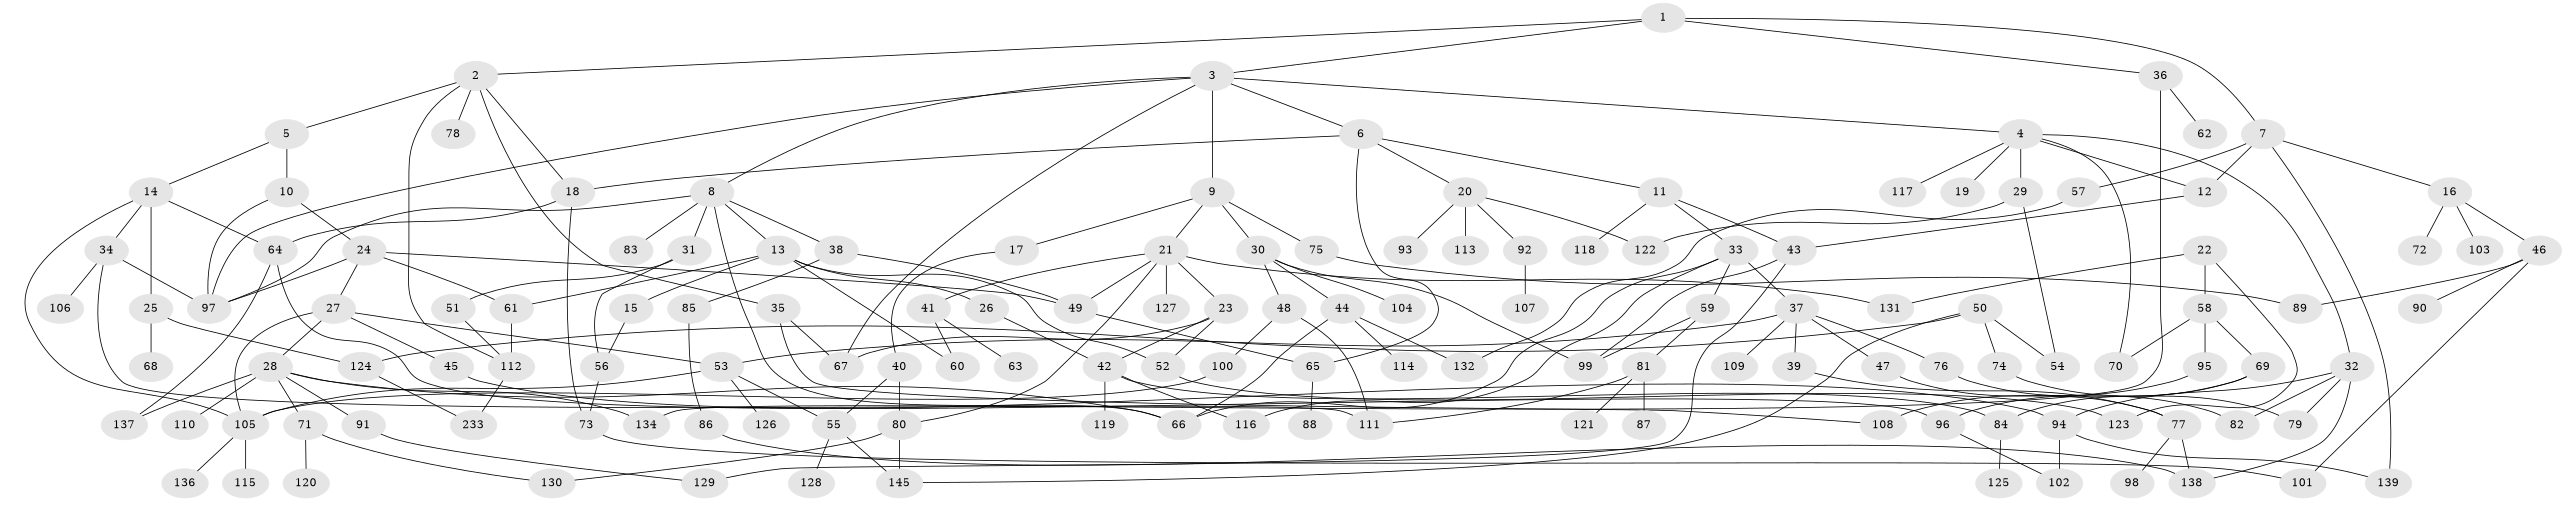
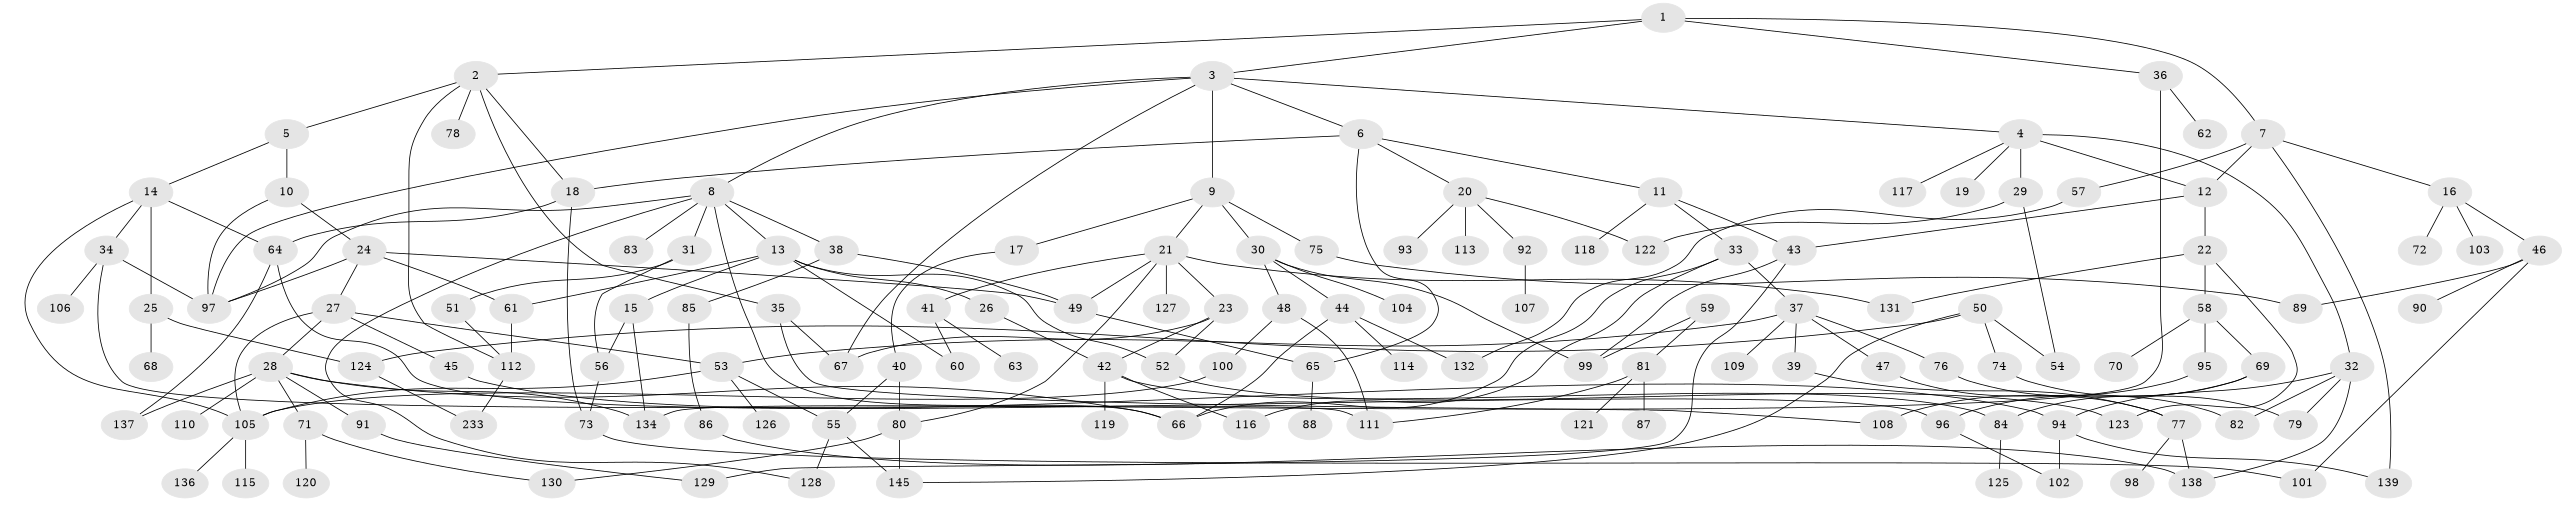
  graph {
    node [color=gray90 style=filled]
    1
    2
    3
    7
    36
    5
    18
    35
    78
    112
    4
    6
    8
    9
    67
    97
    12
    16
    57
    139
    134
    62
    10
    14
    64
    73
    108
    n28 [label=233]
    19
    29
    32
    70
    117
    11
    20
    65
    13
    31
    38
    66
    83
    128
    17
    21
    30
    75
    43
    22
    122
    54
    79
    82
    94
    138
    24
    25
    34
    105
    33
    118
    92
    93
    113
    88
    46
    72
    103
    132
    15
    26
    52
    60
    61
    56
    51
    49
    85
    40
    23
    41
    80
    127
    131
    44
    48
    99
    104
    89
    27
    37
    59
    116
    129
    58
    123
    42
    68
    124
    106
    111
    137
    96
    115
    136
    90
    101
    55
    107
    63
    n110 [label=145]
    130
    69
    95
    84
    119
    28
    45
    53
    50
    74
    71
    91
    110
    126
    120
    114
    100
    102
    39
    47
    76
    109
    81
    77
    86
    98
    125
    87
    121
    1 -- 2
    1 -- 3
    1 -- 7
    1 -- 36
    2 -- 5
    2 -- 18
    2 -- 35
    2 -- 78
    2 -- 112
    3 -- 4
    3 -- 6
    3 -- 8
    3 -- 9
    3 -- 67
    3 -- 97
    7 -- 12
    7 -- 16
    7 -- 57
    7 -- 139
    36 -- 134
    36 -- 62
    5 -- 10
    5 -- 14
    18 -- 64
    18 -- 73
    35 -- 67
    35 -- 108
    112 -- n28
    4 -- 12
    4 -- 19
    4 -- 29
    4 -- 32
-   4 -- 70
    4 -- 117
    6 -- 18
    6 -- 11
    6 -- 20
    6 -- 65
    8 -- 97
    8 -- 13
    8 -- 31
    8 -- 38
    8 -- 66
    8 -- 83
+   8 -- 128
    9 -- 17
    9 -- 21
    9 -- 30
    9 -- 75
    12 -- 43
+   12 -- 22
    16 -- 46
    16 -- 72
    16 -- 103
    57 -- 132
    10 -- 97
    10 -- 24
    14 -- 64
    14 -- 25
    14 -- 34
    14 -- 105
    64 -- 137
    64 -- 96
    73 -- 101
    29 -- 122
    29 -- 54
    32 -- 79
    32 -- 82
    32 -- 94
    32 -- 138
    11 -- 43
    11 -- 33
    11 -- 118
    20 -- 122
    20 -- 92
    20 -- 93
    20 -- 113
    65 -- 88
    13 -- 15
    13 -- 26
    13 -- 52
    13 -- 60
    13 -- 61
    31 -- 56
    31 -- 51
    38 -- 49
    38 -- 85
    17 -- 40
    21 -- 49
    21 -- 23
    21 -- 41
    21 -- 80
    21 -- 127
    21 -- 131
    30 -- 44
    30 -- 48
    30 -- 99
    30 -- 104
    75 -- 89
    43 -- 99
    43 -- 129
    22 -- 131
    22 -- 58
    22 -- 123
    94 -- 139
    94 -- 102
    24 -- 97
    24 -- 61
    24 -- 49
    24 -- 27
    25 -- 68
    25 -- 124
    34 -- 97
    34 -- 106
    34 -- 111
    105 -- 115
    105 -- 136
    33 -- 66
    33 -- 37
-   33 -- 59
    33 -- 116
    92 -- 107
    46 -- 89
    46 -- 90
    46 -- 101
+   15 -- 134
    15 -- 56
    26 -- 42
    52 -- 123
    61 -- 112
    56 -- 73
    51 -- 112
    49 -- 65
    85 -- 86
    40 -- 80
    40 -- 55
    23 -- 67
    23 -- 52
    23 -- 42
    41 -- 60
    41 -- 63
    80 -- n110
    80 -- 130
    44 -- 66
    44 -- 132
    44 -- 114
    48 -- 111
    48 -- 100
    27 -- 105
    27 -- 28
    27 -- 45
    27 -- 53
    37 -- 53
    37 -- 39
    37 -- 47
    37 -- 76
    37 -- 109
    59 -- 99
    59 -- 81
    58 -- 70
    58 -- 69
    58 -- 95
    42 -- 116
    42 -- 84
    42 -- 119
    124 -- n28
    96 -- 102
    55 -- 128
    55 -- n110
    69 -- 96
    69 -- 84
    95 -- 108
    84 -- 125
    28 -- 134
    28 -- 66
    28 -- 137
    28 -- 71
    28 -- 91
    28 -- 110
    45 -- 94
    53 -- 105
    53 -- 55
    53 -- 126
    50 -- 54
    50 -- 124
    50 -- n110
    50 -- 74
    74 -- 79
    71 -- 130
    71 -- 120
    91 -- 129
    100 -- 105
    39 -- 77
    47 -- 77
    76 -- 82
    81 -- 111
    81 -- 87
    81 -- 121
    77 -- 138
    77 -- 98
    86 -- 138
  }
